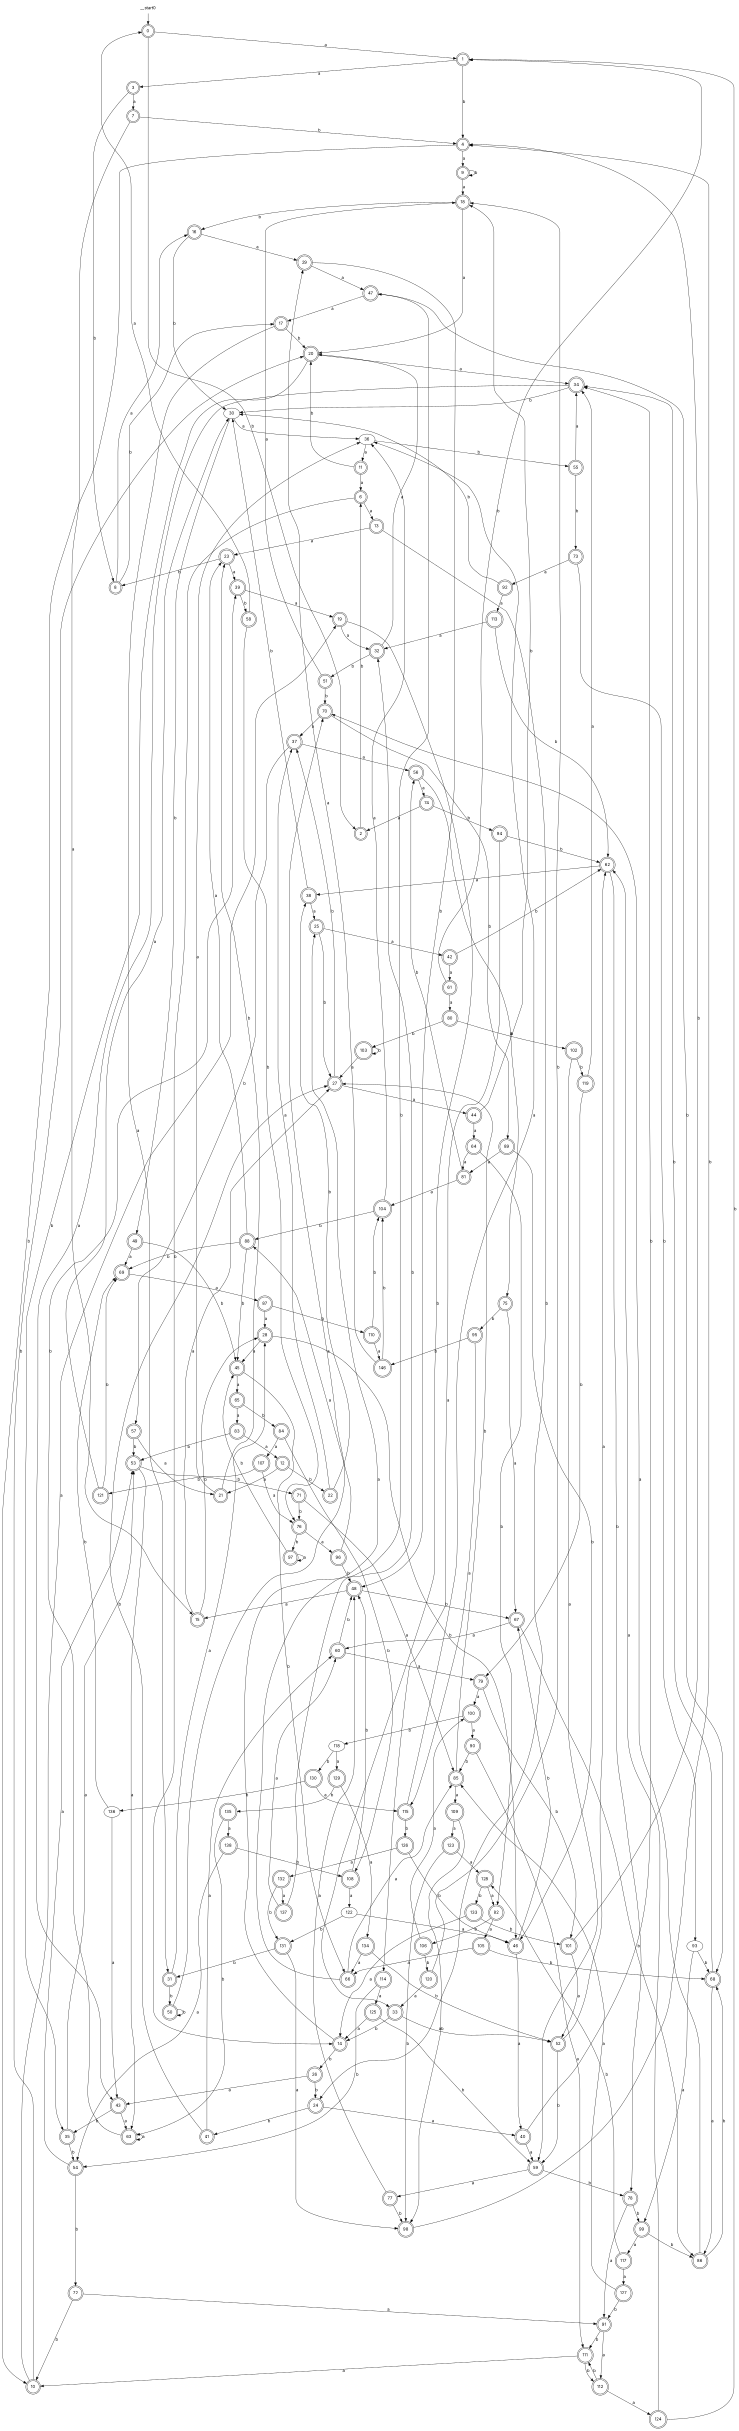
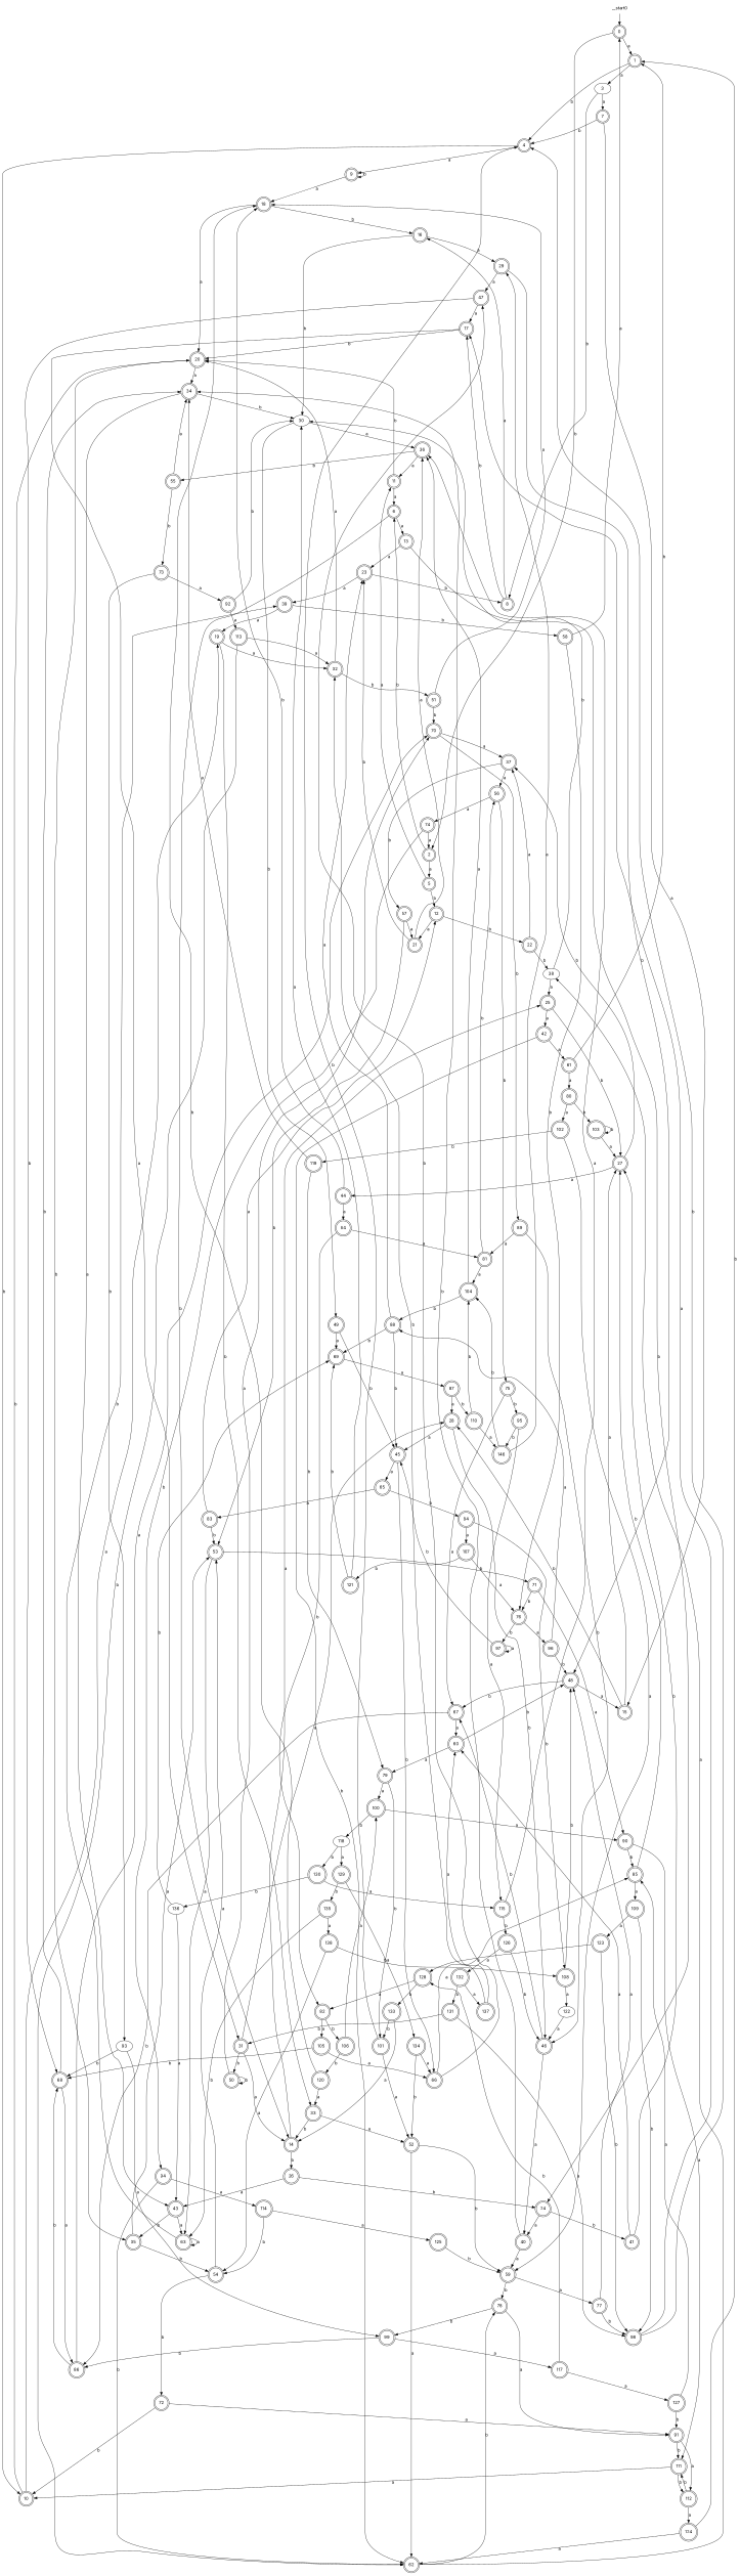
  digraph {
    fontname=Inter
    node [fontname=Inter shape=doublecircle]
    edge [fontname=Inter]
    __start0 [shape=none]
    0
    1
    2
-   3
+   3 [shape=ellipse]
    4
+   5
    6
    7
    8
    9
    10
    11
    12
    13
    14
    15
    16
    17
    18
    19
    20
    21
    22
    23
    24
    25
    26
    27
    28
    29
    30 [shape=""]
    31
    32
    33
    34
    35
-   36 [shape=ellipse]
+   36
    37
-   38
+   38 [shape=ellipse]
    39
    40
    41
    42
    43
    44
    45
    46
    47
    48
    49
    50
    51
    52
    53
    54
    55
    56
    57
    58
    59
    60
    61
    62
    63
    64
    65
    66
    67
    68
    69
    70
    71
    72
    73
    74
    75
    76
    77
    78
    79
    80
    81
    82
    83
    84
    85
    86
    87
    89
    90
    91
    92
    93 [shape=""]
    94
    95
    96
    97
    98
    99
    100
    101
    102
    103
    104
    105
    106
    107
    108
    109
    110
    88
    111
    112
    113
    114
    115
    n118 [label=146]
    117
    118 [shape=""]
    119
    120
    121
    122 [shape=""]
    123
    124
    125
    126
    127
    128
    129
    130
    131
    132
    133
    134
    135
    136 [shape=""]
    137
    138
    __start0 -> 0
    0 -> 1 [label=a]
    0 -> 2 [label=b]
    1 -> 3 [label=a]
    1 -> 4 [label=b]
+   2 -> 5 [label=a]
    2 -> 6 [label=b]
    3 -> 7 [label=a]
    3 -> 8 [label=b]
    4 -> 9 [label=a]
    4 -> 10 [label=b]
+   5 -> 11 [label=a]
+   5 -> 12 [label=b]
    6 -> 13 [label=a]
    6 -> 14 [label=b]
    7 -> 4 [label=b]
    7 -> 15 [label=a]
    8 -> 16 [label=a]
    8 -> 17 [label=b]
    9 -> 9 [label=b]
    9 -> 18 [label=a]
    10 -> 19 [label=a]
    10 -> 20 [label=b]
    11 -> 6 [label=a]
    11 -> 20 [label=b]
    12 -> 21 [label=a]
    12 -> 22 [label=b]
    13 -> 23 [label=a]
    13 -> 24 [label=b]
    14 -> 25 [label=a]
    14 -> 26 [label=b]
    15 -> 27 [label=a]
    15 -> 28 [label=b]
    16 -> 29 [label=a]
    16 -> 30 [label=b]
    17 -> 20 [label=b]
    17 -> 31 [label=a]
    18 -> 16 [label=b]
    18 -> 20 [label=a]
    19 -> 32 [label=a]
    19 -> 33 [label=b]
    20 -> 34 [label=a]
    20 -> 35 [label=b]
    21 -> 23 [label=b]
    21 -> 36 [label=a]
    22 -> 37 [label=a]
    22 -> 38 [label=b]
    23 -> 8 [label=b]
    23 -> 39 [label=a]
    24 -> 40 [label=a]
    24 -> 41 [label=b]
    25 -> 27 [label=b]
    25 -> 42 [label=a]
    26 -> 24 [label=b]
    26 -> 43 [label=a]
    27 -> 37 [label=b]
    27 -> 44 [label=a]
    28 -> 45 [label=a]
    28 -> 46 [label=b]
    29 -> 47 [label=a]
    29 -> 48 [label=b]
    30 -> 36 [label=a]
    30 -> 49 [label=b]
    31 -> 28 [label=a]
    31 -> 50 [label=b]
    32 -> 20 [label=a]
    32 -> 51 [label=b]
    33 -> 14 [label=b]
    33 -> 52 [label=a]
    34 -> 30 [label=b]
    34 -> 43 [label=a]
    35 -> 53 [label=a]
    35 -> 54 [label=b]
    36 -> 11 [label=a]
    36 -> 55 [label=b]
    37 -> 56 [label=a]
    37 -> 57 [label=b]
    38 -> 25 [label=a]
    38 -> 30 [label=b]
    39 -> 19 [label=a]
    39 -> 58 [label=b]
    40 -> 34 [label=b]
    40 -> 59 [label=a]
    41 -> 27 [label=b]
    41 -> 60 [label=a]
    42 -> 61 [label=a]
    42 -> 62 [label=b]
    43 -> 35 [label=b]
    43 -> 63 [label=a]
    44 -> 18 [label=b]
    44 -> 64 [label=a]
    45 -> 65 [label=a]
    45 -> 66 [label=b]
    46 -> 40 [label=a]
    46 -> 67 [label=b]
    47 -> 17 [label=a]
    47 -> 68 [label=b]
    48 -> 15 [label=a]
    48 -> 67 [label=b]
    49 -> 45 [label=b]
    49 -> 69 [label=a]
    50 -> 50 [label=b]
    50 -> 70 [label=a]
    51 -> 18 [label=a]
    51 -> 70 [label=b]
    52 -> 59 [label=b]
    52 -> 62 [label=a]
    53 -> 63 [label=a]
    53 -> 71 [label=b]
    54 -> 53 [label=a]
    54 -> 72 [label=b]
    55 -> 34 [label=a]
    55 -> 73 [label=b]
    56 -> 74 [label=a]
    56 -> 75 [label=b]
    57 -> 21 [label=a]
    57 -> 53 [label=b]
    58 -> 0 [label=a]
    58 -> 76 [label=b]
    59 -> 77 [label=a]
    59 -> 78 [label=b]
    60 -> 48 [label=b]
    60 -> 79 [label=a]
    61 -> 1 [label=b]
    61 -> 80 [label=a]
    62 -> 38 [label=a]
    62 -> 78 [label=b]
    63 -> 39 [label=b]
    63 -> 63 [label=a]
    64 -> 81 [label=a]
    64 -> 82 [label=b]
    65 -> 83 [label=a]
    65 -> 84 [label=b]
    66 -> 47 [label=b]
    66 -> 85 [label=a]
    67 -> 60 [label=a]
    67 -> 86 [label=b]
    68 -> 34 [label=b]
    68 -> 86 [label=a]
    69 -> 87 [label=a]
    70 -> 37 [label=a]
    70 -> 89 [label=b]
    71 -> 76 [label=b]
-   71 -> 85 [label=a]
+   71 -> 90 [label=a]
    72 -> 10 [label=b]
    72 -> 91 [label=a]
    73 -> 92 [label=a]
    73 -> 93 [label=b]
    74 -> 2 [label=a]
    74 -> 94 [label=b]
    75 -> 67 [label=a]
    75 -> 95 [label=b]
    76 -> 96 [label=a]
    76 -> 97 [label=b]
    77 -> 48 [label=a]
    77 -> 98 [label=b]
    78 -> 91 [label=a]
    78 -> 99 [label=b]
    79 -> 100 [label=a]
    79 -> 101 [label=b]
    80 -> 102 [label=a]
    80 -> 103 [label=b]
    81 -> 56 [label=b]
    81 -> 104 [label=a]
    82 -> 105 [label=a]
    82 -> 106 [label=b]
    83 -> 12 [label=a]
    83 -> 53 [label=b]
    84 -> 107 [label=a]
    84 -> 108 [label=b]
    85 -> 27 [label=b]
    85 -> 109 [label=a]
    86 -> 68 [label=b]
    86 -> 70 [label=a]
    87 -> 28 [label=a]
    87 -> 110 [label=b]
    89 -> 46 [label=b]
    89 -> 81 [label=a]
    90 -> 85 [label=b]
    90 -> 111 [label=a]
    91 -> 111 [label=b]
    91 -> 112 [label=a]
    92 -> 30 [label=b]
    92 -> 113 [label=a]
    93 -> 68 [label=b]
    93 -> 99 [label=a]
    94 -> 62 [label=b]
    94 -> 114 [label=a]
    95 -> 115 [label=a]
    95 -> n118 [label=b]
    96 -> 48 [label=b]
    96 -> 88 [label=a]
    97 -> 45 [label=b]
    97 -> 97 [label=a]
    98 -> 4 [label=b]
+   98 -> 17 [label=a]
    99 -> 86 [label=b]
    99 -> 117 [label=a]
    100 -> 90 [label=a]
    100 -> 118 [label=b]
    101 -> 4 [label=b]
    101 -> 52 [label=a]
    102 -> 59 [label=a]
    102 -> 119 [label=b]
    103 -> 27 [label=a]
    103 -> 103 [label=b]
    104 -> 36 [label=a]
    104 -> 88 [label=b]
    105 -> 66 [label=a]
    105 -> 68 [label=b]
    106 -> 100 [label=a]
    106 -> 120 [label=b]
    107 -> 76 [label=a]
    107 -> 121 [label=b]
    108 -> 48 [label=b]
    108 -> 122 [label=a]
    109 -> 98 [label=b]
    109 -> 123 [label=a]
    110 -> 104 [label=b]
    110 -> n118 [label=a]
    88 -> 23 [label=a]
    88 -> 45 [label=b]
    88 -> 69 [label=b]
    111 -> 10 [label=a]
    111 -> 112 [label=b]
    112 -> 111 [label=b]
    112 -> 124 [label=a]
    113 -> 32 [label=a]
    113 -> 62 [label=b]
    114 -> 54 [label=b]
    114 -> 125 [label=a]
    115 -> 36 [label=a]
    115 -> 126 [label=b]
    n118 -> 29 [label=a]
    n118 -> 104 [label=b]
    117 -> 127 [label=a]
    117 -> 128 [label=b]
    118 -> 129 [label=a]
    118 -> 130 [label=b]
    119 -> 34 [label=a]
    119 -> 79 [label=b]
    120 -> 18 [label=b]
    120 -> 33 [label=a]
    121 -> 30 [label=a]
    121 -> 69 [label=b]
    122 -> 46 [label=a]
-   122 -> 131 [label=b]
    123 -> 98 [label=b]
    123 -> 128 [label=a]
    124 -> 1 [label=b]
    124 -> 62 [label=a]
-   125 -> 14 [label=a]
+   31 -> 14 [label=a]
    125 -> 59 [label=b]
    126 -> 46 [label=b]
    126 -> 132 [label=a]
    127 -> 85 [label=a]
    127 -> 91 [label=b]
    128 -> 82 [label=a]
    128 -> 133 [label=b]
    129 -> 134 [label=a]
    129 -> 135 [label=b]
    130 -> 115 [label=a]
    130 -> 136 [label=b]
    131 -> 31 [label=b]
    131 -> 98 [label=a]
    132 -> 131 [label=b]
    132 -> 137 [label=a]
    133 -> 14 [label=a]
    133 -> 101 [label=b]
    134 -> 52 [label=b]
    134 -> 66 [label=a]
    135 -> 63 [label=b]
    135 -> 138 [label=a]
    136 -> 43 [label=a]
    136 -> 69 [label=b]
    137 -> 32 [label=b]
    137 -> 60 [label=a]
    138 -> 54 [label=a]
    138 -> 108 [label=b]
  }
